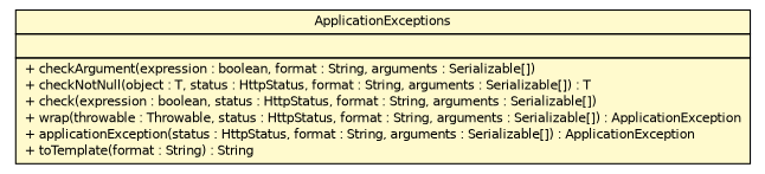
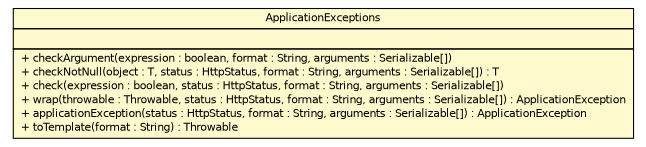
  digraph {
    nodesep=0.25
    ranksep=0.5
-   n1 [fontcolor=black fontname=Helvetica fontsize=10.0 label=<<table title="com.yirendai.oss.lib.errorhandle.api.ApplicationExceptions" border="0" cellborder="1" cellspacing="0" cellpadding="2" port="p" bgcolor="lemonChiffon" href="./ApplicationExceptions.html"> 		<tr><td><table border="0" cellspacing="0" cellpadding="1"> <tr><td align="center" balign="center"> ApplicationExceptions </td></tr> 		</table></td></tr> 		<tr><td><table border="0" cellspacing="0" cellpadding="1"> <tr><td align="left" balign="left">  </td></tr> 		</table></td></tr> 		<tr><td><table border="0" cellspacing="0" cellpadding="1"> <tr><td align="left" balign="left"> + checkArgument(expression : boolean, format : String, arguments : Serializable[]) </td></tr> <tr><td align="left" balign="left"> + checkNotNull(object : T, status : HttpStatus, format : String, arguments : Serializable[]) : T </td></tr> <tr><td align="left" balign="left"> + check(expression : boolean, status : HttpStatus, format : String, arguments : Serializable[]) </td></tr> <tr><td align="left" balign="left"> + wrap(throwable : Throwable, status : HttpStatus, format : String, arguments : Serializable[]) : ApplicationException </td></tr> <tr><td align="left" balign="left"> + applicationException(status : HttpStatus, format : String, arguments : Serializable[]) : ApplicationException </td></tr> <tr><td align="left" balign="left"> + toTemplate(format : String) : String </td></tr> 		</table></td></tr> 		</table>> shape=plaintext]
+   n1 [fontcolor=black fontname=Helvetica fontsize=10.0 label=<<table title="com.yirendai.oss.lib.errorhandle.api.ApplicationExceptions" border="0" cellborder="1" cellspacing="0" cellpadding="2" port="p" bgcolor="lemonChiffon" href="./ApplicationExceptions.html"> 		<tr><td><table border="0" cellspacing="0" cellpadding="1"> <tr><td align="center" balign="center"> ApplicationExceptions </td></tr> 		</table></td></tr> 		<tr><td><table border="0" cellspacing="0" cellpadding="1"> <tr><td align="left" balign="left">  </td></tr> 		</table></td></tr> 		<tr><td><table border="0" cellspacing="0" cellpadding="1"> <tr><td align="left" balign="left"> + checkArgument(expression : boolean, format : String, arguments : Serializable[]) </td></tr> <tr><td align="left" balign="left"> + checkNotNull(object : T, status : HttpStatus, format : String, arguments : Serializable[]) : T </td></tr> <tr><td align="left" balign="left"> + check(expression : boolean, status : HttpStatus, format : String, arguments : Serializable[]) </td></tr> <tr><td align="left" balign="left"> + wrap(throwable : Throwable, status : HttpStatus, format : String, arguments : Serializable[]) : ApplicationException </td></tr> <tr><td align="left" balign="left"> + applicationException(status : HttpStatus, format : String, arguments : Serializable[]) : ApplicationException </td></tr> <tr><td align="left" balign="left"> + toTemplate(format : String) : Throwable </td></tr> 		</table></td></tr> 		</table>> shape=plaintext]
  }
